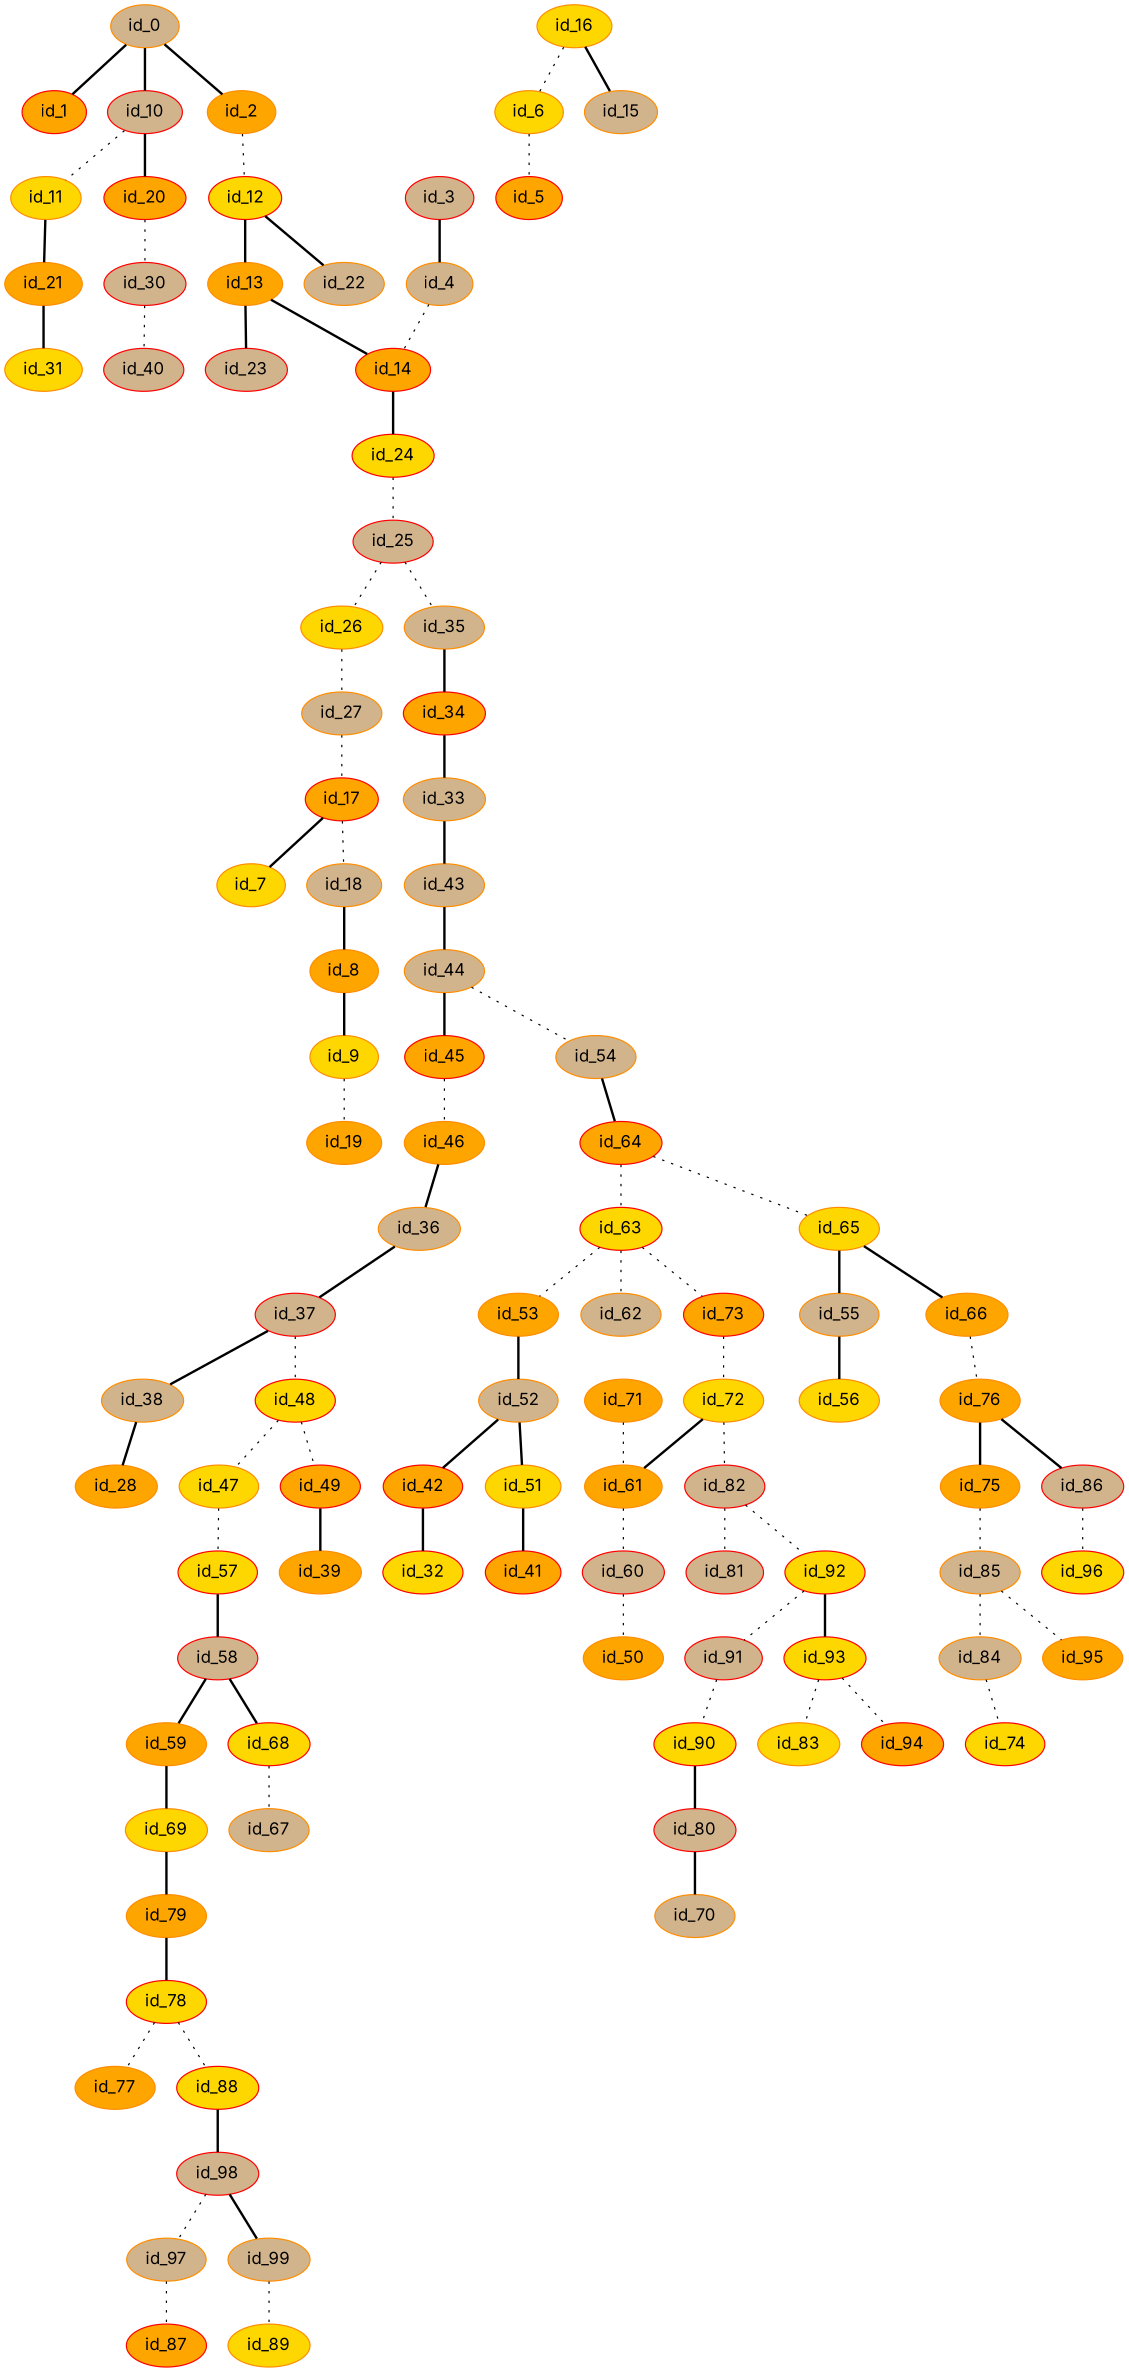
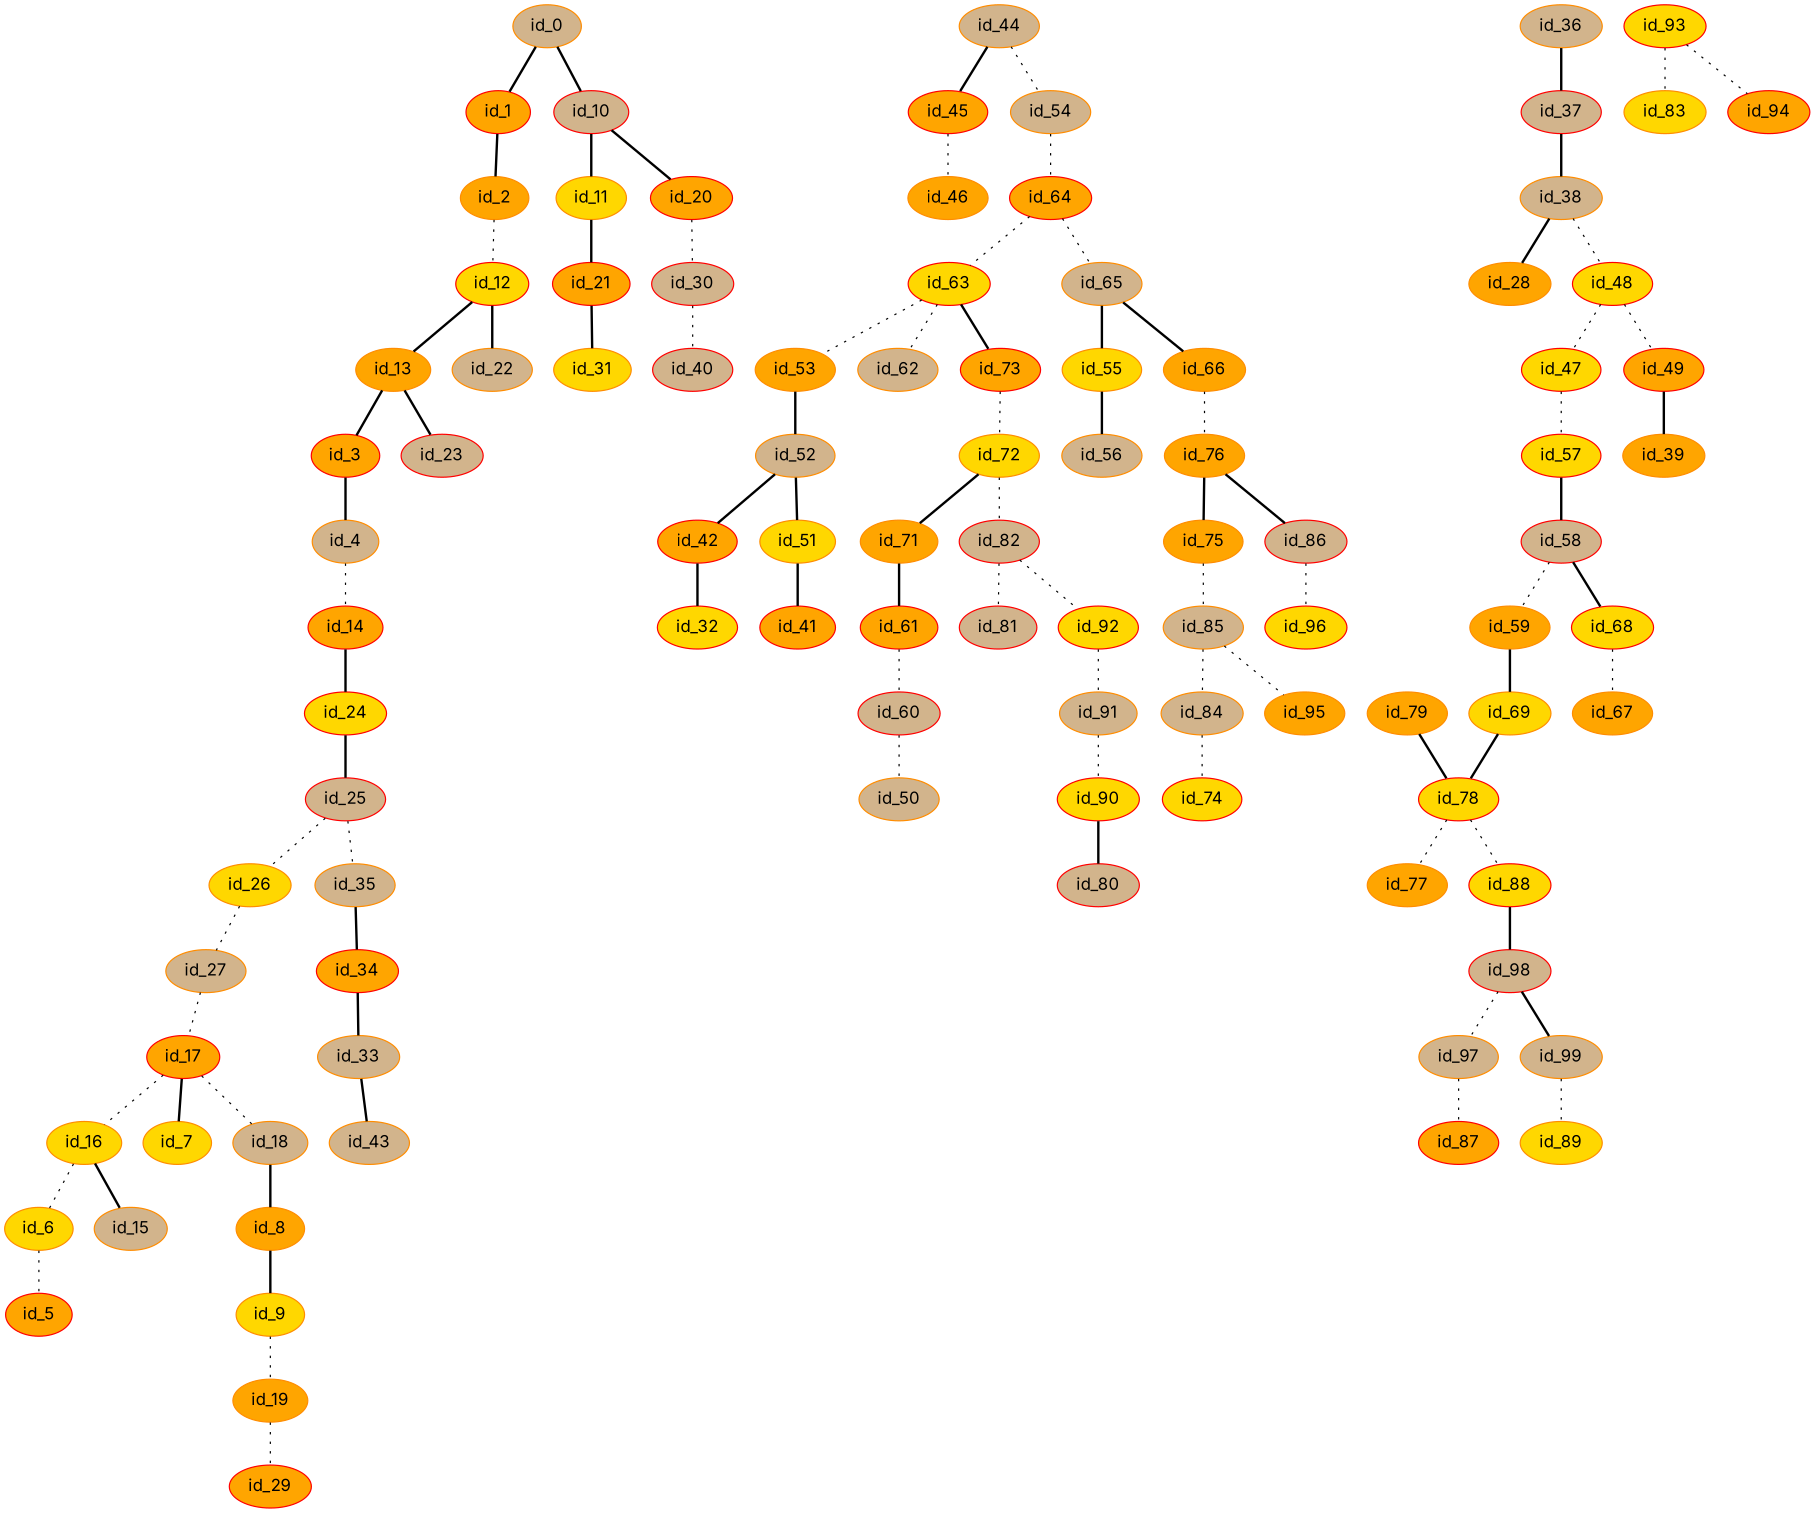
  graph {
    fontname=Inter
    node [color=darkorange fillcolor=tan fontname=Inter style=filled]
    edge [fontname=Inter style=bold]
    id_1 [color=red fillcolor=orange]
    id_0
    id_10 [color=red]
    id_2 [fillcolor=orange]
    id_11 [fillcolor=gold]
    id_20 [color=red fillcolor=orange]
    id_12 [color=red fillcolor=gold]
    id_13 [fillcolor=orange]
    id_22
-   id_3 [color=red]
+   id_3 [color=red fillcolor=orange]
    id_4
    id_14 [color=red fillcolor=orange]
    id_24 [color=red fillcolor=gold]
    id_6 [fillcolor=gold]
    id_5 [color=red fillcolor=orange]
    id_8 [fillcolor=orange]
    id_9 [fillcolor=gold]
    id_19 [fillcolor=orange]
-   id_21 [fillcolor=orange]
+   id_29 [color=red fillcolor=orange]
+   id_21 [color=red fillcolor=orange]
    id_30 [color=red]
    id_31 [fillcolor=gold]
    id_23 [color=red]
    id_25 [color=red]
    id_16 [fillcolor=gold]
    id_15
    id_17 [color=red fillcolor=orange]
    id_7 [fillcolor=gold]
    id_18
    id_40 [color=red]
    id_26 [fillcolor=gold]
    id_35
    id_27
    id_34 [color=red fillcolor=orange]
    id_33
    id_43
    id_44
    id_37 [color=red]
    id_36
    id_38
    id_28 [fillcolor=orange]
    id_48 [color=red fillcolor=gold]
-   id_47 [fillcolor=gold]
+   id_47 [color=red fillcolor=gold]
    id_49 [color=red fillcolor=orange]
    id_42 [color=red fillcolor=orange]
    id_32 [color=red fillcolor=gold]
    id_45 [color=red fillcolor=orange]
    id_54
    id_46 [fillcolor=orange]
    id_64 [color=red fillcolor=orange]
    id_57 [color=red fillcolor=gold]
    id_58 [color=red]
    id_39 [fillcolor=orange]
    id_51 [fillcolor=gold]
    id_41 [color=red fillcolor=orange]
    id_52
    id_53 [fillcolor=orange]
    id_63 [color=red fillcolor=gold]
-   id_65 [fillcolor=gold]
-   id_56 [fillcolor=gold]
-   id_55
+   id_65
+   id_56
+   id_55 [fillcolor=gold]
    id_59 [fillcolor=orange]
    id_68 [color=red fillcolor=gold]
    id_69 [fillcolor=gold]
-   id_67
+   id_67 [fillcolor=orange]
    id_79 [fillcolor=orange]
    id_60 [color=red]
-   id_50 [fillcolor=orange]
-   id_61 [fillcolor=orange]
+   id_50
+   id_61 [color=red fillcolor=orange]
    id_62
    id_73 [color=red fillcolor=orange]
    id_72 [fillcolor=gold]
    id_66 [fillcolor=orange]
    id_76 [fillcolor=orange]
    id_75 [fillcolor=orange]
    id_86 [color=red]
    id_78 [color=red fillcolor=gold]
    id_71 [fillcolor=orange]
    id_82 [color=red]
    id_81 [color=red]
    id_92 [color=red fillcolor=gold]
    id_85
    id_84
    id_95 [fillcolor=orange]
    id_96 [color=red fillcolor=gold]
    id_77 [fillcolor=orange]
    id_88 [color=red fillcolor=gold]
    id_98 [color=red]
    id_80 [color=red]
-   id_70
-   id_91 [color=red]
+   id_91
    id_93 [color=red fillcolor=gold]
    id_74 [color=red fillcolor=gold]
    id_97
    id_99
    id_90 [color=red fillcolor=gold]
    id_83 [fillcolor=gold]
    id_94 [color=red fillcolor=orange]
    id_87 [color=red fillcolor=orange]
    id_89 [fillcolor=gold]
-   id_0 -- id_2
+   id_1 -- id_2
    id_0 -- id_1
    id_0 -- id_10
-   id_10 -- id_11 [style=dotted]
+   id_10 -- id_11
    id_10 -- id_20
    id_2 -- id_12 [style=dotted]
    id_11 -- id_21
    id_20 -- id_30 [style=dotted]
    id_12 -- id_13
    id_12 -- id_22
-   id_13 -- id_14
+   id_13 -- id_3
    id_13 -- id_23
    id_3 -- id_4
    id_4 -- id_14 [style=dotted]
    id_14 -- id_24
-   id_24 -- id_25 [style=dotted]
+   id_24 -- id_25
    id_6 -- id_5 [style=dotted]
    id_8 -- id_9
    id_9 -- id_19 [style=dotted]
+   id_19 -- id_29 [style=dotted]
    id_21 -- id_31
    id_30 -- id_40 [style=dotted]
    id_25 -- id_26 [style=dotted]
    id_25 -- id_35 [style=dotted]
    id_16 -- id_6 [style=dotted]
    id_16 -- id_15
+   id_17 -- id_16 [style=dotted]
    id_17 -- id_7
    id_17 -- id_18 [style=dotted]
    id_18 -- id_8
    id_26 -- id_27 [style=dotted]
    id_35 -- id_34
    id_27 -- id_17 [style=dotted]
    id_34 -- id_33
    id_33 -- id_43
-   id_43 -- id_44
    id_44 -- id_45
    id_44 -- id_54 [style=dotted]
    id_37 -- id_38
    id_36 -- id_37
    id_38 -- id_28
-   id_37 -- id_48 [style=dotted]
+   id_38 -- id_48 [style=dotted]
    id_48 -- id_47 [style=dotted]
    id_48 -- id_49 [style=dotted]
    id_47 -- id_57 [style=dotted]
    id_49 -- id_39
    id_42 -- id_32
    id_45 -- id_46 [style=dotted]
-   id_54 -- id_64
-   id_46 -- id_36
+   id_54 -- id_64 [style=dotted]
    id_64 -- id_63 [style=dotted]
    id_64 -- id_65 [style=dotted]
    id_57 -- id_58
-   id_58 -- id_59
+   id_58 -- id_59 [style=dotted]
    id_58 -- id_68
    id_51 -- id_41
    id_52 -- id_42
    id_52 -- id_51
    id_53 -- id_52
    id_63 -- id_53 [style=dotted]
    id_63 -- id_62 [style=dotted]
-   id_63 -- id_73 [style=dotted]
+   id_63 -- id_73
    id_65 -- id_55
    id_65 -- id_66
    id_55 -- id_56
    id_59 -- id_69
    id_68 -- id_67 [style=dotted]
-   id_69 -- id_79
+   id_69 -- id_78
    id_79 -- id_78
    id_60 -- id_50 [style=dotted]
    id_61 -- id_60 [style=dotted]
    id_73 -- id_72 [style=dotted]
-   id_72 -- id_61
+   id_72 -- id_71
    id_72 -- id_82 [style=dotted]
    id_66 -- id_76 [style=dotted]
    id_76 -- id_75
    id_76 -- id_86
    id_75 -- id_85 [style=dotted]
    id_86 -- id_96 [style=dotted]
    id_78 -- id_77 [style=dotted]
    id_78 -- id_88 [style=dotted]
-   id_71 -- id_61 [style=dotted]
+   id_71 -- id_61
    id_82 -- id_81 [style=dotted]
    id_82 -- id_92 [style=dotted]
    id_92 -- id_91 [style=dotted]
-   id_92 -- id_93
    id_85 -- id_84 [style=dotted]
    id_85 -- id_95 [style=dotted]
    id_84 -- id_74 [style=dotted]
    id_88 -- id_98
    id_98 -- id_97 [style=dotted]
    id_98 -- id_99
-   id_80 -- id_70
    id_91 -- id_90 [style=dotted]
    id_93 -- id_83 [style=dotted]
    id_93 -- id_94 [style=dotted]
    id_97 -- id_87 [style=dotted]
    id_99 -- id_89 [style=dotted]
    id_90 -- id_80
  }
